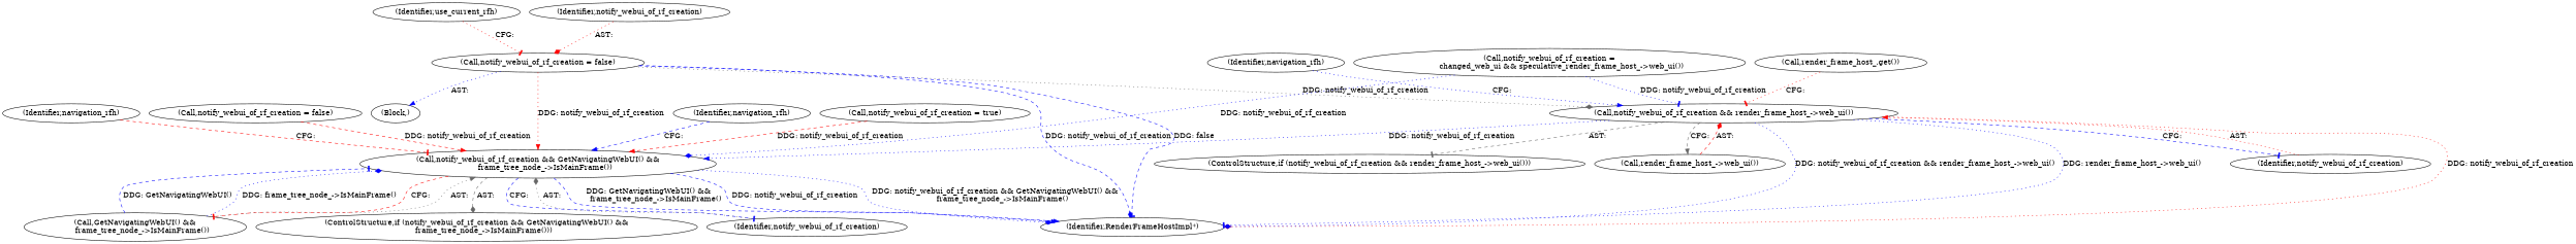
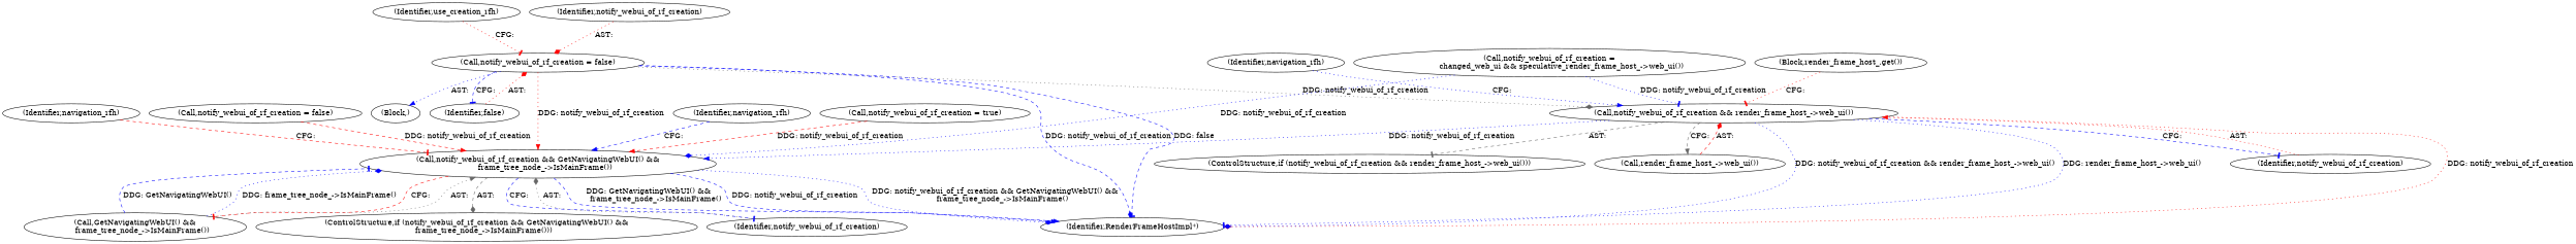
  digraph {
    edge [arrowhead=diamond color=blue style=dotted]
    n1 [label="(Call,notify_webui_of_rf_creation = false)"]
    n2 [label="(Call,notify_webui_of_rf_creation && render_frame_host_->web_ui())"]
    n3 [label="(Call,notify_webui_of_rf_creation && GetNavigatingWebUI() &&\n      frame_tree_node_->IsMainFrame())"]
    n4 [label="(Block,)"]
    n5 [label="(Identifier,RenderFrameHostImpl*)"]
+   n6 [label="(Identifier,false)"]
    n7 [label="(Identifier,notify_webui_of_rf_creation)"]
    n8 [label="(ControlStructure,if (notify_webui_of_rf_creation && render_frame_host_->web_ui()))"]
    n9 [label="(Call,render_frame_host_->web_ui())"]
    n10 [label="(Call,GetNavigatingWebUI() &&\n      frame_tree_node_->IsMainFrame())"]
    n11 [label="(ControlStructure,if (notify_webui_of_rf_creation && GetNavigatingWebUI() &&\n      frame_tree_node_->IsMainFrame()))"]
    n12 [label="(Identifier,notify_webui_of_rf_creation)"]
    n13 [label="(Identifier,navigation_rfh)"]
    n14 [label="(Call,notify_webui_of_rf_creation = true)"]
-   n15 [label="(Identifier,use_current_rfh)"]
+   n15 [label="(Identifier,use_creation_rfh)"]
    n16 [label="(Identifier,navigation_rfh)"]
-   n17 [label="(Call,render_frame_host_.get())"]
+   n17 [label="(Block,render_frame_host_.get())"]
    n18 [label="(Call,notify_webui_of_rf_creation = false)"]
    n19 [label="(Call,notify_webui_of_rf_creation =\n          changed_web_ui && speculative_render_frame_host_->web_ui())"]
    n20 [label="(Identifier,notify_webui_of_rf_creation)"]
    n21 [label="(Identifier,navigation_rfh)"]
    n1 -> n2 [color=gray40 label="DDG: notify_webui_of_rf_creation"]
    n1 -> n3 [arrowhead=normal color=red label="DDG: notify_webui_of_rf_creation"]
    n1 -> n4 [arrowhead=normal label="AST: "]
    n1 -> n5 [label="DDG: notify_webui_of_rf_creation" style=dashed]
    n1 -> n5 [arrowhead=tee label="DDG: false" style=dashed]
+   n1 -> n6 [arrowhead=tee label="CFG: " style=dashed]
    n2 -> n3 [arrowhead=normal label="DDG: notify_webui_of_rf_creation"]
    n2 -> n5 [color=red label="DDG: notify_webui_of_rf_creation"]
    n2 -> n5 [label="DDG: notify_webui_of_rf_creation && render_frame_host_->web_ui()"]
    n2 -> n5 [arrowhead=tee label="DDG: render_frame_host_->web_ui()"]
    n2 -> n7 [arrowhead=tee label="CFG: " style=dashed]
    n2 -> n8 [arrowhead=tee color=gray40 label="AST: " style=dashed]
    n2 -> n9 [arrowhead=normal color=gray40 label="CFG: " style=dashed]
    n3 -> n5 [label="DDG: notify_webui_of_rf_creation && GetNavigatingWebUI() &&\n      frame_tree_node_->IsMainFrame()"]
    n3 -> n5 [arrowhead=normal label="DDG: GetNavigatingWebUI() &&\n      frame_tree_node_->IsMainFrame()" style=dashed]
    n3 -> n5 [arrowhead=normal label="DDG: notify_webui_of_rf_creation" style=dashed]
    n3 -> n10 [arrowhead=tee color=red label="CFG: " style=dashed]
    n3 -> n11 [color=gray40 label="AST: " style=dashed]
    n3 -> n12 [arrowhead=tee label="CFG: " style=dashed]
+   n6 -> n1 [color=red label="AST: "]
    n7 -> n2 [arrowhead=normal color=red label="AST: "]
    n9 -> n2 [color=red label="AST: " style=dashed]
    n10 -> n3 [arrowhead=normal color=gray40 label="AST: "]
    n10 -> n3 [arrowhead=tee label="DDG: GetNavigatingWebUI()" style=dashed]
    n10 -> n3 [label="DDG: frame_tree_node_->IsMainFrame()"]
    n12 -> n3 [color=gray40 label="AST: "]
    n13 -> n3 [arrowhead=normal label="CFG: " style=dashed]
    n14 -> n3 [arrowhead=normal color=red label="DDG: notify_webui_of_rf_creation" style=dashed]
    n15 -> n1 [arrowhead=tee color=red label="CFG: "]
    n16 -> n3 [arrowhead=tee color=red label="CFG: " style=dashed]
    n17 -> n2 [arrowhead=tee color=red label="CFG: "]
    n18 -> n3 [arrowhead=normal color=red label="DDG: notify_webui_of_rf_creation" style=dashed]
    n19 -> n2 [arrowhead=tee label="DDG: notify_webui_of_rf_creation"]
    n19 -> n3 [label="DDG: notify_webui_of_rf_creation"]
    n20 -> n1 [color=red label="AST: "]
    n21 -> n2 [arrowhead=normal label="CFG: "]
  }
